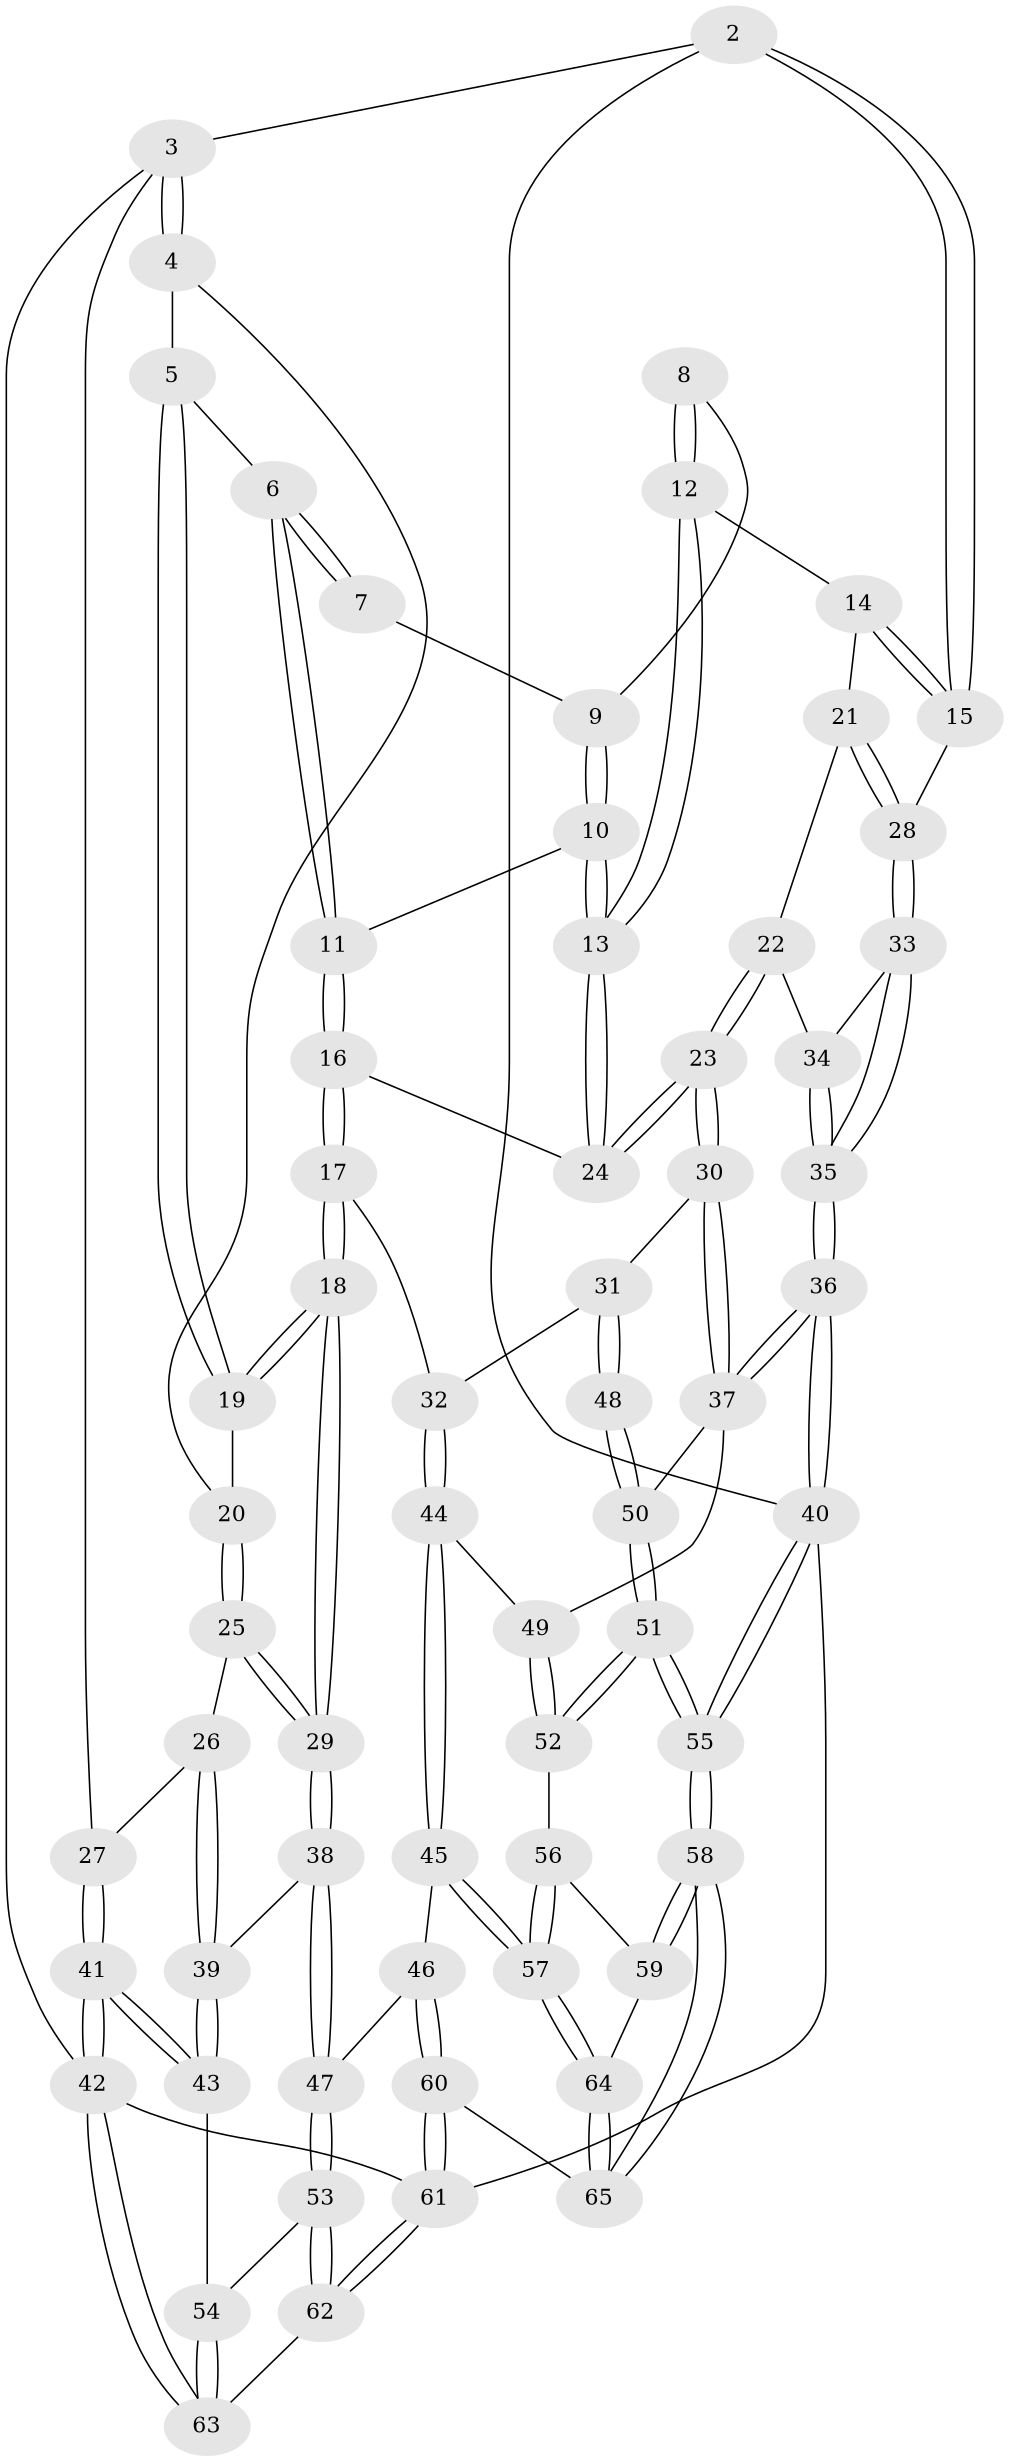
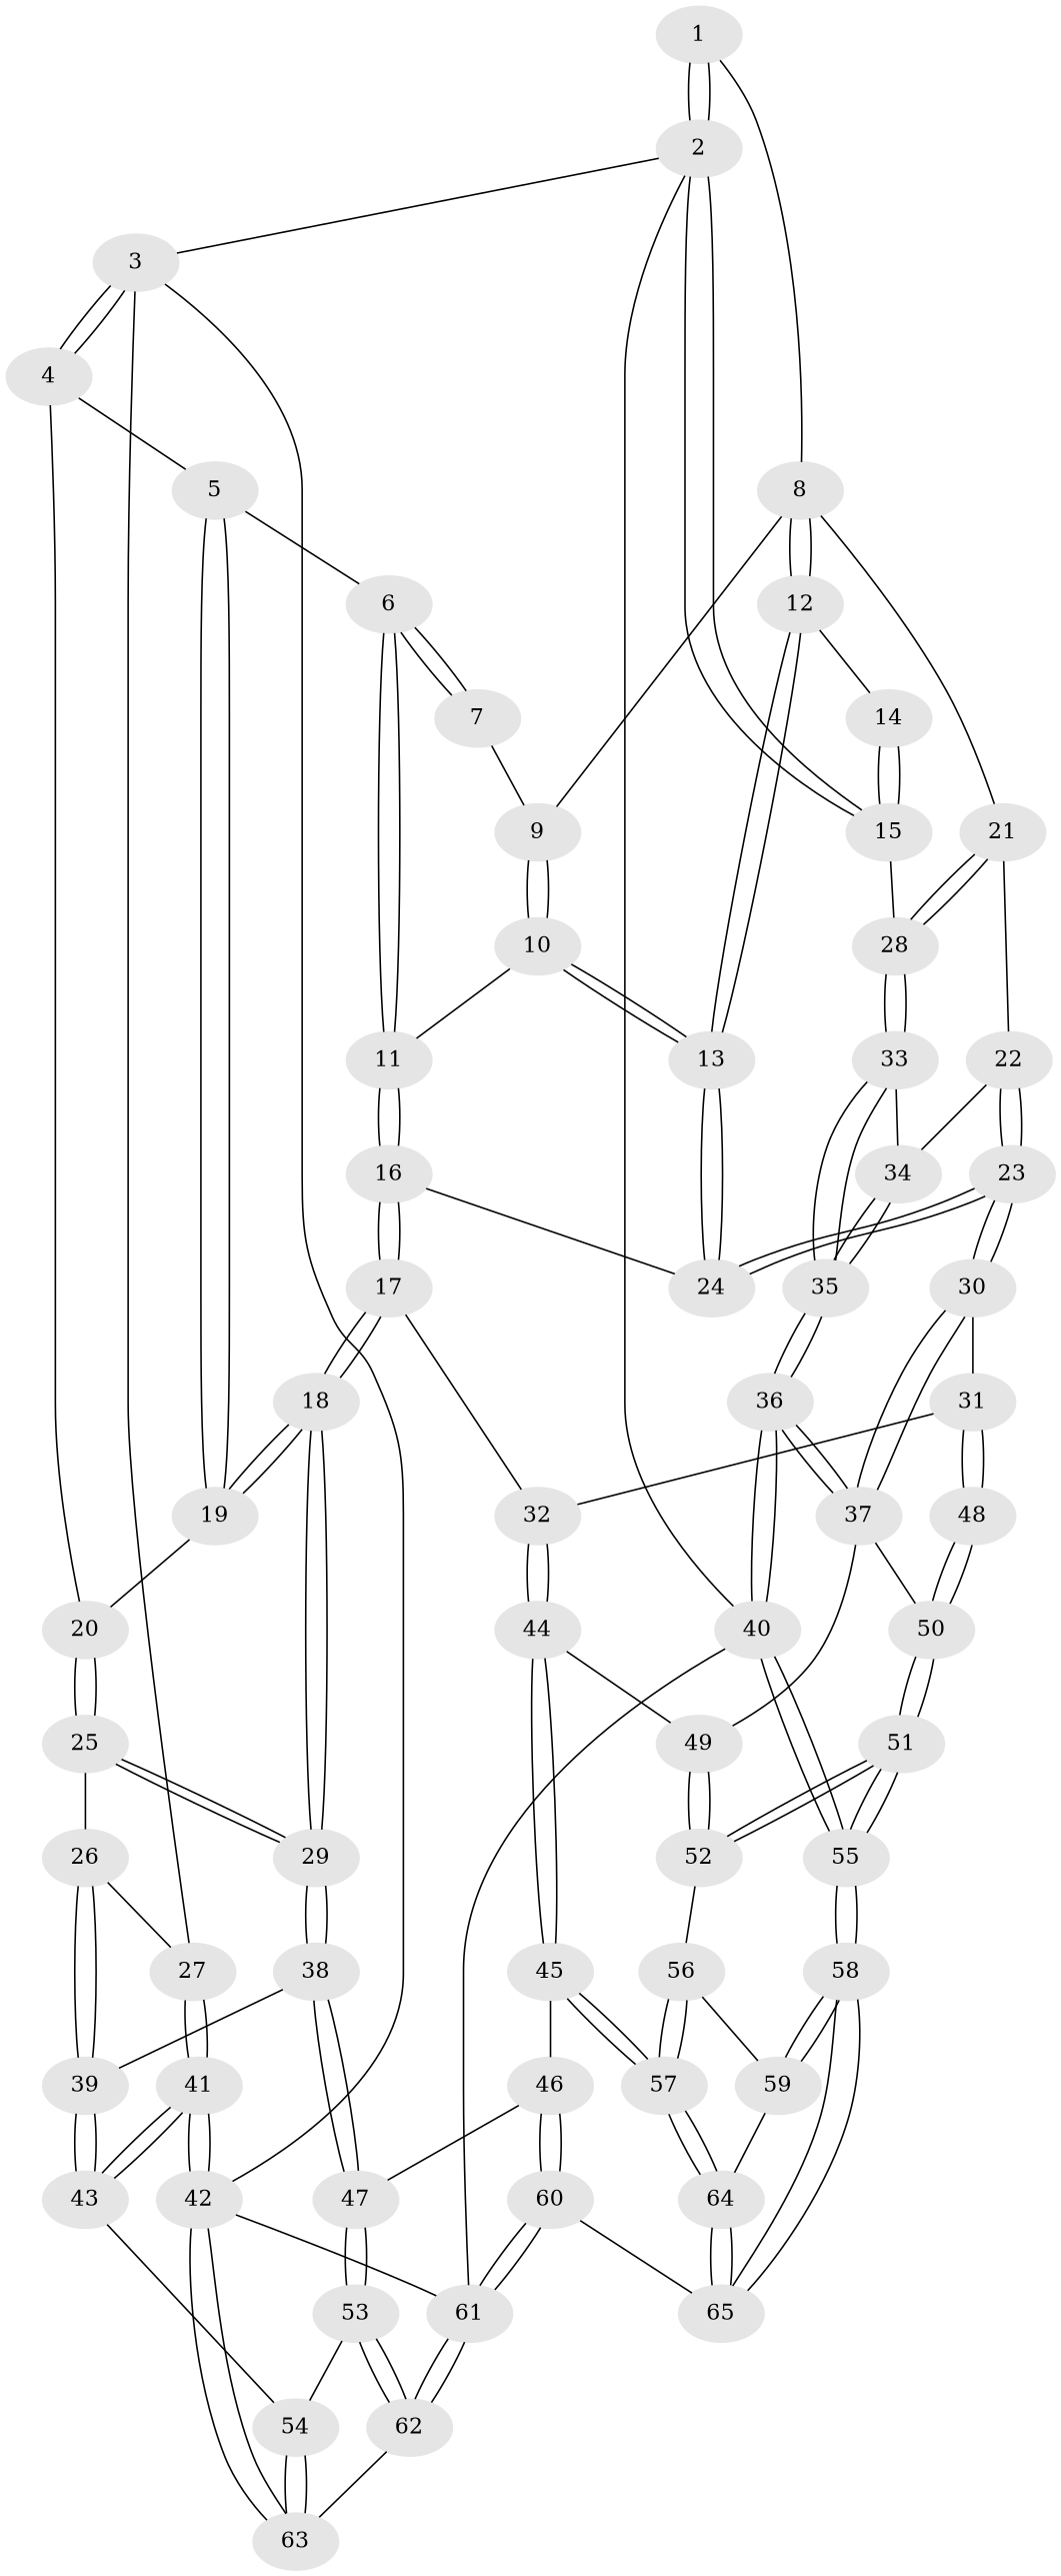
  graph {
    node [color=gray90 style=filled]
+   1
    2
    8
    3
    15
    40
    9
    12
    4
    27
    42
    28
    55
    61
    5
    20
    41
    63
    6
    19
    25
    7
    11
    16
    10
    13
    14
    24
    17
    21
    22
    33
    18
    32
    29
    44
    38
    26
    23
    34
    30
    35
    31
    37
    39
    43
    47
    48
    50
    49
    45
    36
    51
    53
    54
    58
    62
    46
    57
    52
    60
    64
    65
    56
    59
+   1 -- 2
+   1 -- 2
+   1 -- 8
    2 -- 3
    2 -- 15
    2 -- 15
    2 -- 40
    8 -- 9
    8 -- 12
    8 -- 12
    3 -- 4
    3 -- 4
    3 -- 27
    3 -- 42
    15 -- 28
    40 -- 55
    40 -- 55
    40 -- 61
    9 -- 10
    9 -- 10
    12 -- 13
    12 -- 13
    12 -- 14
    4 -- 5
    4 -- 20
    27 -- 41
    27 -- 41
    42 -- 61
    42 -- 63
    42 -- 63
    28 -- 33
    28 -- 33
    55 -- 58
    55 -- 58
    61 -- 62
    61 -- 62
    5 -- 6
    5 -- 19
    5 -- 19
    20 -- 25
    20 -- 25
    41 -- 42
    41 -- 42
    41 -- 43
    41 -- 43
    6 -- 7
    6 -- 7
    6 -- 11
    6 -- 11
    19 -- 20
    25 -- 29
    25 -- 29
    25 -- 26
    7 -- 9
    11 -- 16
    11 -- 16
    16 -- 24
    16 -- 17
    16 -- 17
    10 -- 11
    10 -- 13
    10 -- 13
    13 -- 24
    13 -- 24
    14 -- 15
    14 -- 15
-   14 -- 21
+   8 -- 21
    17 -- 18
    17 -- 18
    17 -- 32
    21 -- 28
    21 -- 28
    21 -- 22
    22 -- 23
    22 -- 23
    22 -- 34
    33 -- 34
    33 -- 35
    33 -- 35
    18 -- 19
    18 -- 19
    18 -- 29
    18 -- 29
    32 -- 44
    32 -- 44
    29 -- 38
    29 -- 38
    44 -- 49
    44 -- 45
    44 -- 45
    38 -- 39
    38 -- 47
    38 -- 47
    26 -- 27
    26 -- 39
    26 -- 39
    23 -- 24
    23 -- 24
    23 -- 30
    23 -- 30
    34 -- 35
    34 -- 35
    30 -- 31
    30 -- 37
    30 -- 37
    35 -- 36
    35 -- 36
    31 -- 32
    31 -- 48
    31 -- 48
    37 -- 50
    37 -- 49
    39 -- 43
    39 -- 43
    43 -- 54
    47 -- 53
    47 -- 53
    48 -- 50
    48 -- 50
    50 -- 51
    50 -- 51
    49 -- 52
    49 -- 52
    45 -- 46
    45 -- 57
    45 -- 57
    36 -- 40
    36 -- 40
    36 -- 37
    36 -- 37
    51 -- 55
    51 -- 55
    51 -- 52
    51 -- 52
    53 -- 54
    53 -- 62
    53 -- 62
    54 -- 63
    54 -- 63
    58 -- 65
    58 -- 65
    58 -- 59
    58 -- 59
    62 -- 63
    46 -- 47
    46 -- 60
    46 -- 60
    57 -- 64
    57 -- 64
    52 -- 56
    60 -- 61
    60 -- 61
    60 -- 65
    64 -- 65
    64 -- 65
    56 -- 57
    56 -- 57
    56 -- 59
    59 -- 64
  }
